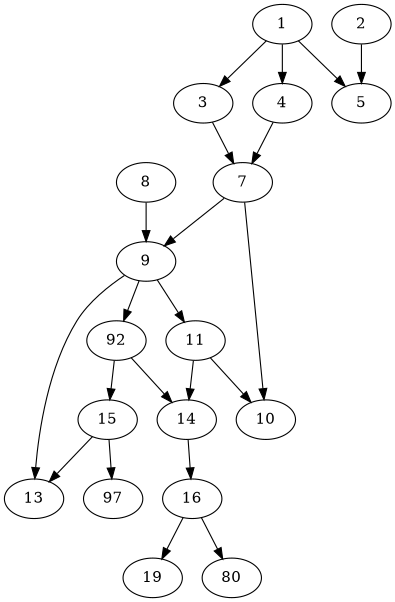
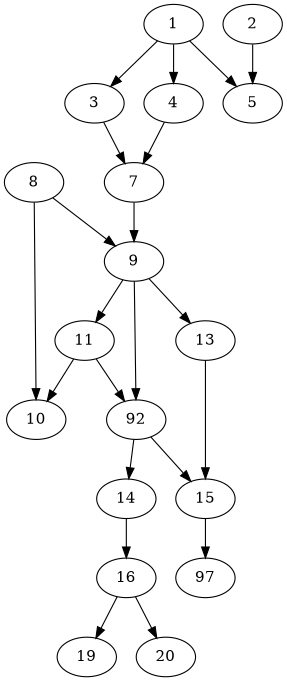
  digraph {
    node [alpha=0.16]
    1 [expect_size=49022976]
    3 [alpha=0.14 expect_size=25082880]
    4 [expect_size=20856832]
    5 [alpha=0.06 expect_size=15464448]
    7 [alpha=0.04 expect_size=24064000]
    9 [alpha=0.02 expect_size=39844864]
    8 [alpha=0.12 expect_size=44648448]
    10 [alpha=0.10 expect_size=31581184]
    2 [expect_size=45064192]
    11 [expect_size=9300992]
    n11 [alpha=0.11 expect_size=46270464 label=92]
    13 [alpha=0.10 expect_size=36592640]
    14 [alpha=0.09 expect_size=23269376]
    15 [alpha=0.17 expect_size=12881920]
    16 [alpha=0.02 expect_size=27844608]
    n16 [alpha=0.19 expect_size=45645824 label=97]
    19 [expect_size=37313536]
-   20 [alpha=0.02 expect_size=41589760 label=80]
+   20 [alpha=0.02 expect_size=41589760]
    1 -> 3
    1 -> 4
    1 -> 5
    3 -> 7
    4 -> 7
    7 -> 9
    9 -> 11
    9 -> n11
    9 -> 13
    8 -> 9
-   7 -> 10
+   8 -> 10
    2 -> 5
    11 -> 10
-   11 -> 14
+   11 -> n11
    n11 -> 14
    n11 -> 15
-   15 -> 13
+   13 -> 15
    14 -> 16
    15 -> n16
    16 -> 19
    16 -> 20
  }
